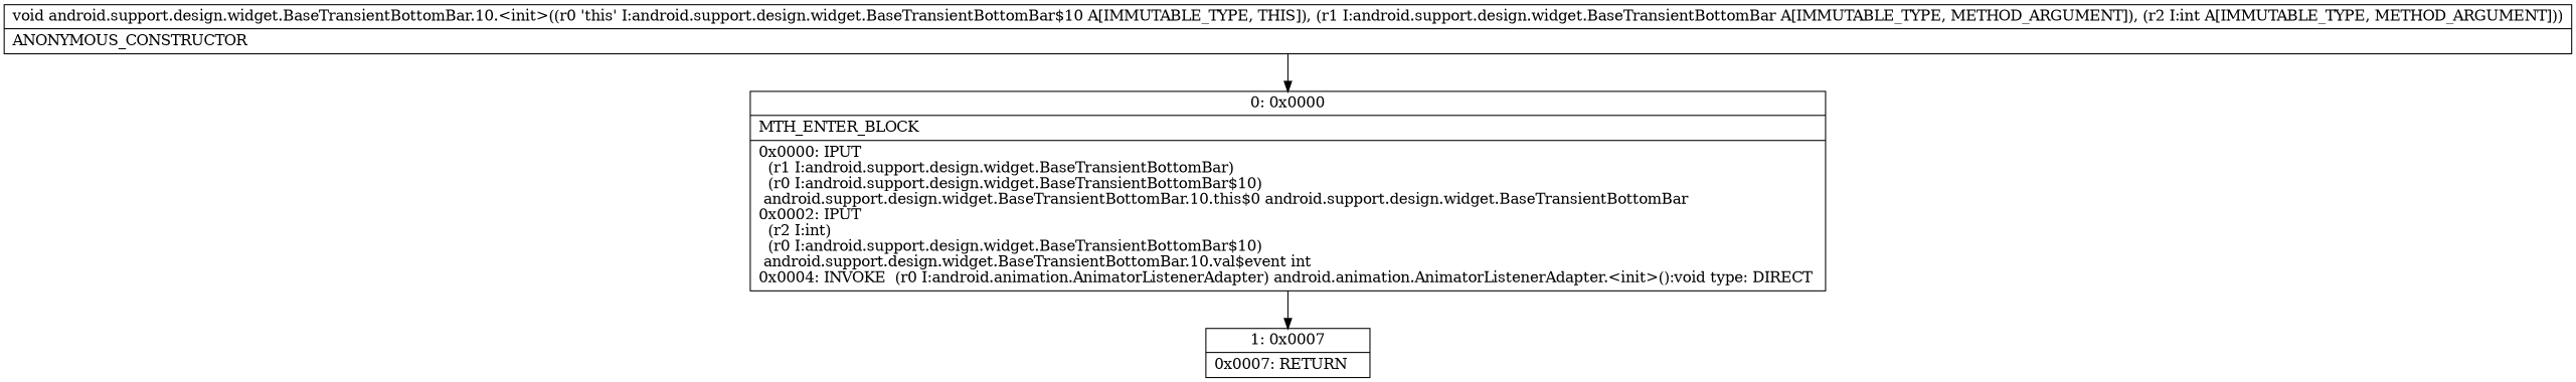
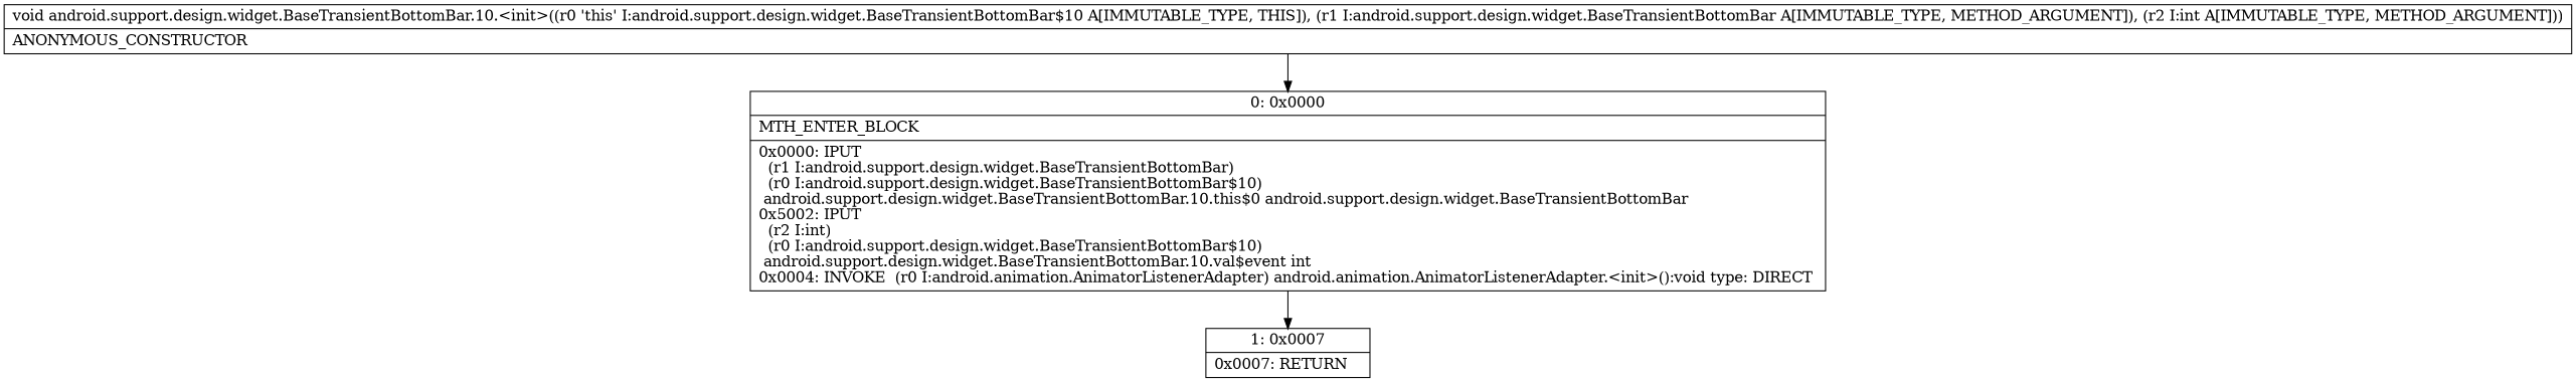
  digraph {
    node [shape=record]
-   n1 [label="{0\:\ 0x0000|MTH_ENTER_BLOCK\l|0x0000: IPUT  \l  (r1 I:android.support.design.widget.BaseTransientBottomBar)\l  (r0 I:android.support.design.widget.BaseTransientBottomBar$10)\l android.support.design.widget.BaseTransientBottomBar.10.this$0 android.support.design.widget.BaseTransientBottomBar \l0x0002: IPUT  \l  (r2 I:int)\l  (r0 I:android.support.design.widget.BaseTransientBottomBar$10)\l android.support.design.widget.BaseTransientBottomBar.10.val$event int \l0x0004: INVOKE  (r0 I:android.animation.AnimatorListenerAdapter) android.animation.AnimatorListenerAdapter.\<init\>():void type: DIRECT \l}"]
+   n1 [label="{0\:\ 0x0000|MTH_ENTER_BLOCK\l|0x0000: IPUT  \l  (r1 I:android.support.design.widget.BaseTransientBottomBar)\l  (r0 I:android.support.design.widget.BaseTransientBottomBar$10)\l android.support.design.widget.BaseTransientBottomBar.10.this$0 android.support.design.widget.BaseTransientBottomBar \l0x5002: IPUT  \l  (r2 I:int)\l  (r0 I:android.support.design.widget.BaseTransientBottomBar$10)\l android.support.design.widget.BaseTransientBottomBar.10.val$event int \l0x0004: INVOKE  (r0 I:android.animation.AnimatorListenerAdapter) android.animation.AnimatorListenerAdapter.\<init\>():void type: DIRECT \l}"]
    n2 [label="{1\:\ 0x0007|0x0007: RETURN   \l}"]
    n3 [label="{void android.support.design.widget.BaseTransientBottomBar.10.\<init\>((r0 'this' I:android.support.design.widget.BaseTransientBottomBar$10 A[IMMUTABLE_TYPE, THIS]), (r1 I:android.support.design.widget.BaseTransientBottomBar A[IMMUTABLE_TYPE, METHOD_ARGUMENT]), (r2 I:int A[IMMUTABLE_TYPE, METHOD_ARGUMENT]))  | ANONYMOUS_CONSTRUCTOR\l}"]
    n1 -> n2
    n3 -> n1
  }
